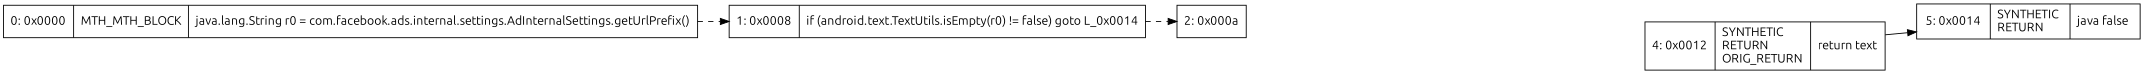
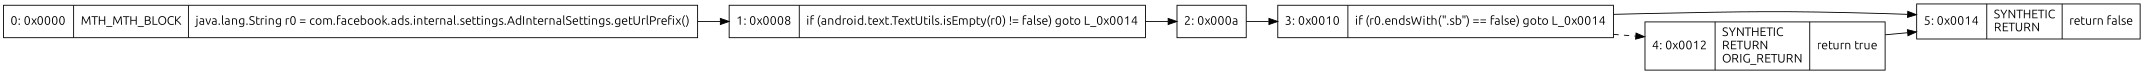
  digraph {
    fontname=Ubuntu
    rankdir=LR
    node [fontname=Ubuntu shape=record]
    edge [fontname=Ubuntu]
    n1 [label="{0\:\ 0x0000|MTH_MTH_BLOCK\l|java.lang.String r0 = com.facebook.ads.internal.settings.AdInternalSettings.getUrlPrefix()\l}"]
    n2 [label="{1\:\ 0x0008|if (android.text.TextUtils.isEmpty(r0) != false) goto L_0x0014\l}"]
    n3 [label="{2\:\ 0x000a}"]
-   n5 [label="{5\:\ 0x0014|SYNTHETIC\lRETURN\l|java false\l}"]
-   n6 [label="{4\:\ 0x0012|SYNTHETIC\lRETURN\lORIG_RETURN\l|return text\l}"]
-   n1 -> n2 [style=dashed]
-   n2 -> n3 [style=dashed]
+   n4 [label="{3\:\ 0x0010|if (r0.endsWith(\".sb\") == false) goto L_0x0014\l}"]
+   n5 [label="{5\:\ 0x0014|SYNTHETIC\lRETURN\l|return false\l}"]
+   n6 [label="{4\:\ 0x0012|SYNTHETIC\lRETURN\lORIG_RETURN\l|return true\l}"]
+   n1 -> n2
+   n2 -> n3 [style=solid]
+   n3 -> n4
+   n4 -> n5
+   n4 -> n6 [style=dashed]
    n6 -> n5
  }
